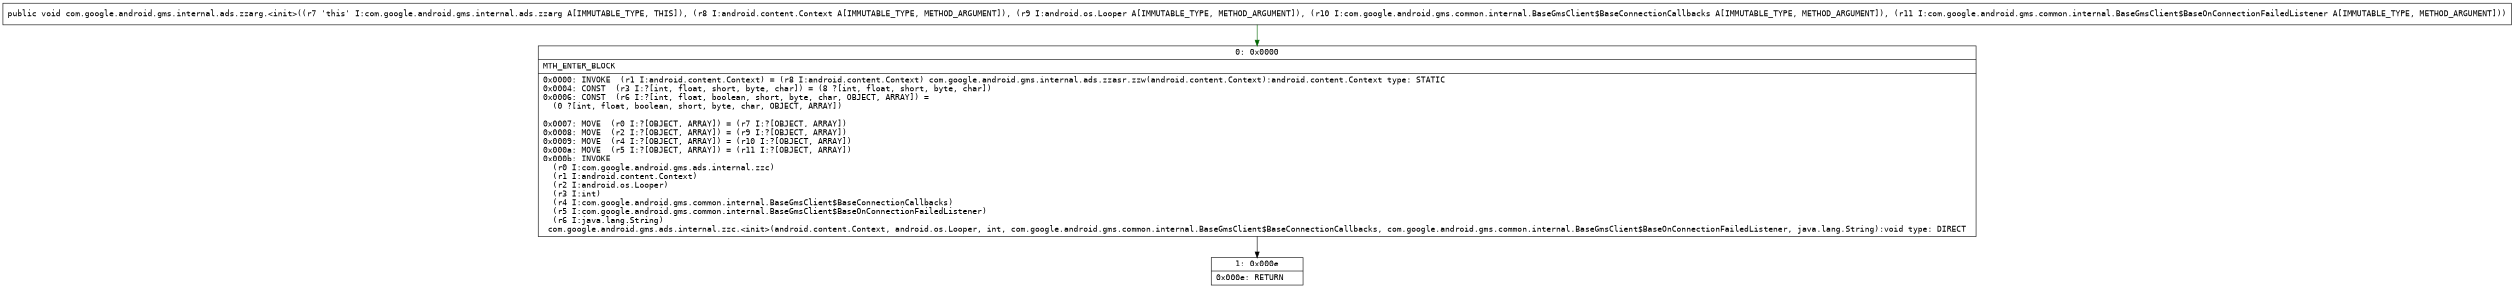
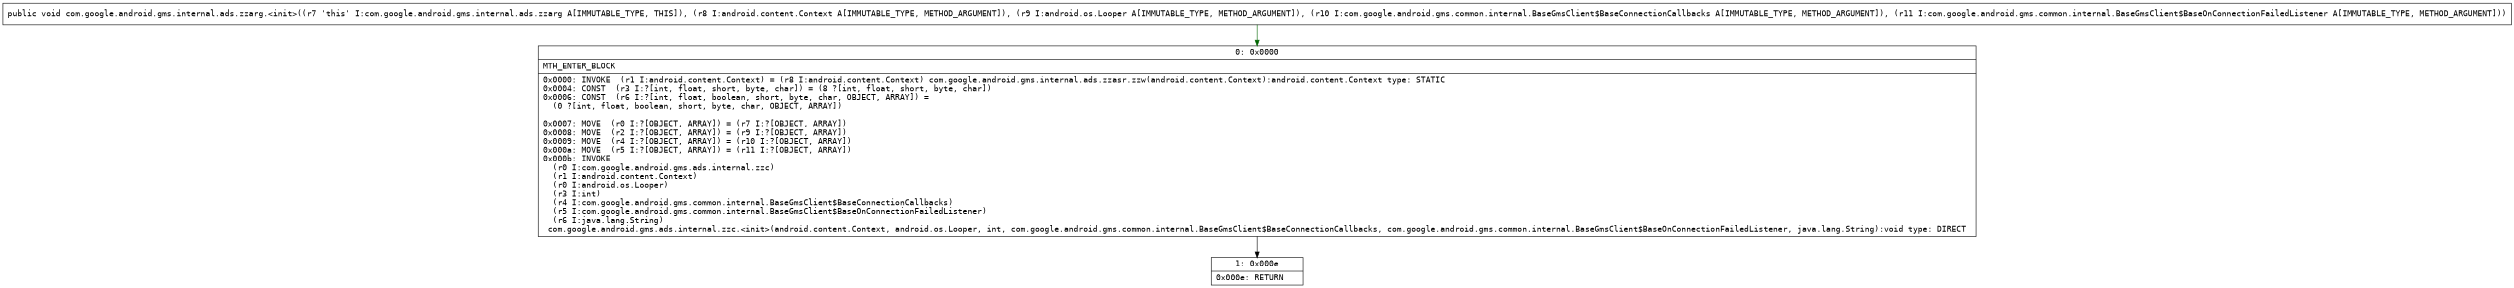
  digraph {
    fontname="DejaVu Sans Mono"
    node [shape=record fontname="DejaVu Sans Mono"]
    edge [style=solid fontname="DejaVu Sans Mono"]
-   n1 [label="{0\:\ 0x0000|MTH_ENTER_BLOCK\l|0x0000: INVOKE  (r1 I:android.content.Context) = (r8 I:android.content.Context) com.google.android.gms.internal.ads.zzasr.zzw(android.content.Context):android.content.Context type: STATIC \l0x0004: CONST  (r3 I:?[int, float, short, byte, char]) = (8 ?[int, float, short, byte, char]) \l0x0006: CONST  (r6 I:?[int, float, boolean, short, byte, char, OBJECT, ARRAY]) = \l  (0 ?[int, float, boolean, short, byte, char, OBJECT, ARRAY])\l \l0x0007: MOVE  (r0 I:?[OBJECT, ARRAY]) = (r7 I:?[OBJECT, ARRAY]) \l0x0008: MOVE  (r2 I:?[OBJECT, ARRAY]) = (r9 I:?[OBJECT, ARRAY]) \l0x0009: MOVE  (r4 I:?[OBJECT, ARRAY]) = (r10 I:?[OBJECT, ARRAY]) \l0x000a: MOVE  (r5 I:?[OBJECT, ARRAY]) = (r11 I:?[OBJECT, ARRAY]) \l0x000b: INVOKE  \l  (r0 I:com.google.android.gms.ads.internal.zzc)\l  (r1 I:android.content.Context)\l  (r2 I:android.os.Looper)\l  (r3 I:int)\l  (r4 I:com.google.android.gms.common.internal.BaseGmsClient$BaseConnectionCallbacks)\l  (r5 I:com.google.android.gms.common.internal.BaseGmsClient$BaseOnConnectionFailedListener)\l  (r6 I:java.lang.String)\l com.google.android.gms.ads.internal.zzc.\<init\>(android.content.Context, android.os.Looper, int, com.google.android.gms.common.internal.BaseGmsClient$BaseConnectionCallbacks, com.google.android.gms.common.internal.BaseGmsClient$BaseOnConnectionFailedListener, java.lang.String):void type: DIRECT \l}"]
+   n1 [label="{0\:\ 0x0000|MTH_ENTER_BLOCK\l|0x0000: INVOKE  (r1 I:android.content.Context) = (r8 I:android.content.Context) com.google.android.gms.internal.ads.zzasr.zzw(android.content.Context):android.content.Context type: STATIC \l0x0004: CONST  (r3 I:?[int, float, short, byte, char]) = (8 ?[int, float, short, byte, char]) \l0x0006: CONST  (r6 I:?[int, float, boolean, short, byte, char, OBJECT, ARRAY]) = \l  (0 ?[int, float, boolean, short, byte, char, OBJECT, ARRAY])\l \l0x0007: MOVE  (r0 I:?[OBJECT, ARRAY]) = (r7 I:?[OBJECT, ARRAY]) \l0x0008: MOVE  (r2 I:?[OBJECT, ARRAY]) = (r9 I:?[OBJECT, ARRAY]) \l0x0009: MOVE  (r4 I:?[OBJECT, ARRAY]) = (r10 I:?[OBJECT, ARRAY]) \l0x000a: MOVE  (r5 I:?[OBJECT, ARRAY]) = (r11 I:?[OBJECT, ARRAY]) \l0x000b: INVOKE  \l  (r0 I:com.google.android.gms.ads.internal.zzc)\l  (r1 I:android.content.Context)\l  (r0 I:android.os.Looper)\l  (r3 I:int)\l  (r4 I:com.google.android.gms.common.internal.BaseGmsClient$BaseConnectionCallbacks)\l  (r5 I:com.google.android.gms.common.internal.BaseGmsClient$BaseOnConnectionFailedListener)\l  (r6 I:java.lang.String)\l com.google.android.gms.ads.internal.zzc.\<init\>(android.content.Context, android.os.Looper, int, com.google.android.gms.common.internal.BaseGmsClient$BaseConnectionCallbacks, com.google.android.gms.common.internal.BaseGmsClient$BaseOnConnectionFailedListener, java.lang.String):void type: DIRECT \l}"]
    n2 [label="{1\:\ 0x000e|0x000e: RETURN   \l}"]
    n3 [label="{public void com.google.android.gms.internal.ads.zzarg.\<init\>((r7 'this' I:com.google.android.gms.internal.ads.zzarg A[IMMUTABLE_TYPE, THIS]), (r8 I:android.content.Context A[IMMUTABLE_TYPE, METHOD_ARGUMENT]), (r9 I:android.os.Looper A[IMMUTABLE_TYPE, METHOD_ARGUMENT]), (r10 I:com.google.android.gms.common.internal.BaseGmsClient$BaseConnectionCallbacks A[IMMUTABLE_TYPE, METHOD_ARGUMENT]), (r11 I:com.google.android.gms.common.internal.BaseGmsClient$BaseOnConnectionFailedListener A[IMMUTABLE_TYPE, METHOD_ARGUMENT])) }"]
    n1 -> n2 [color=black]
    n3 -> n1 [color=darkgreen]
  }
